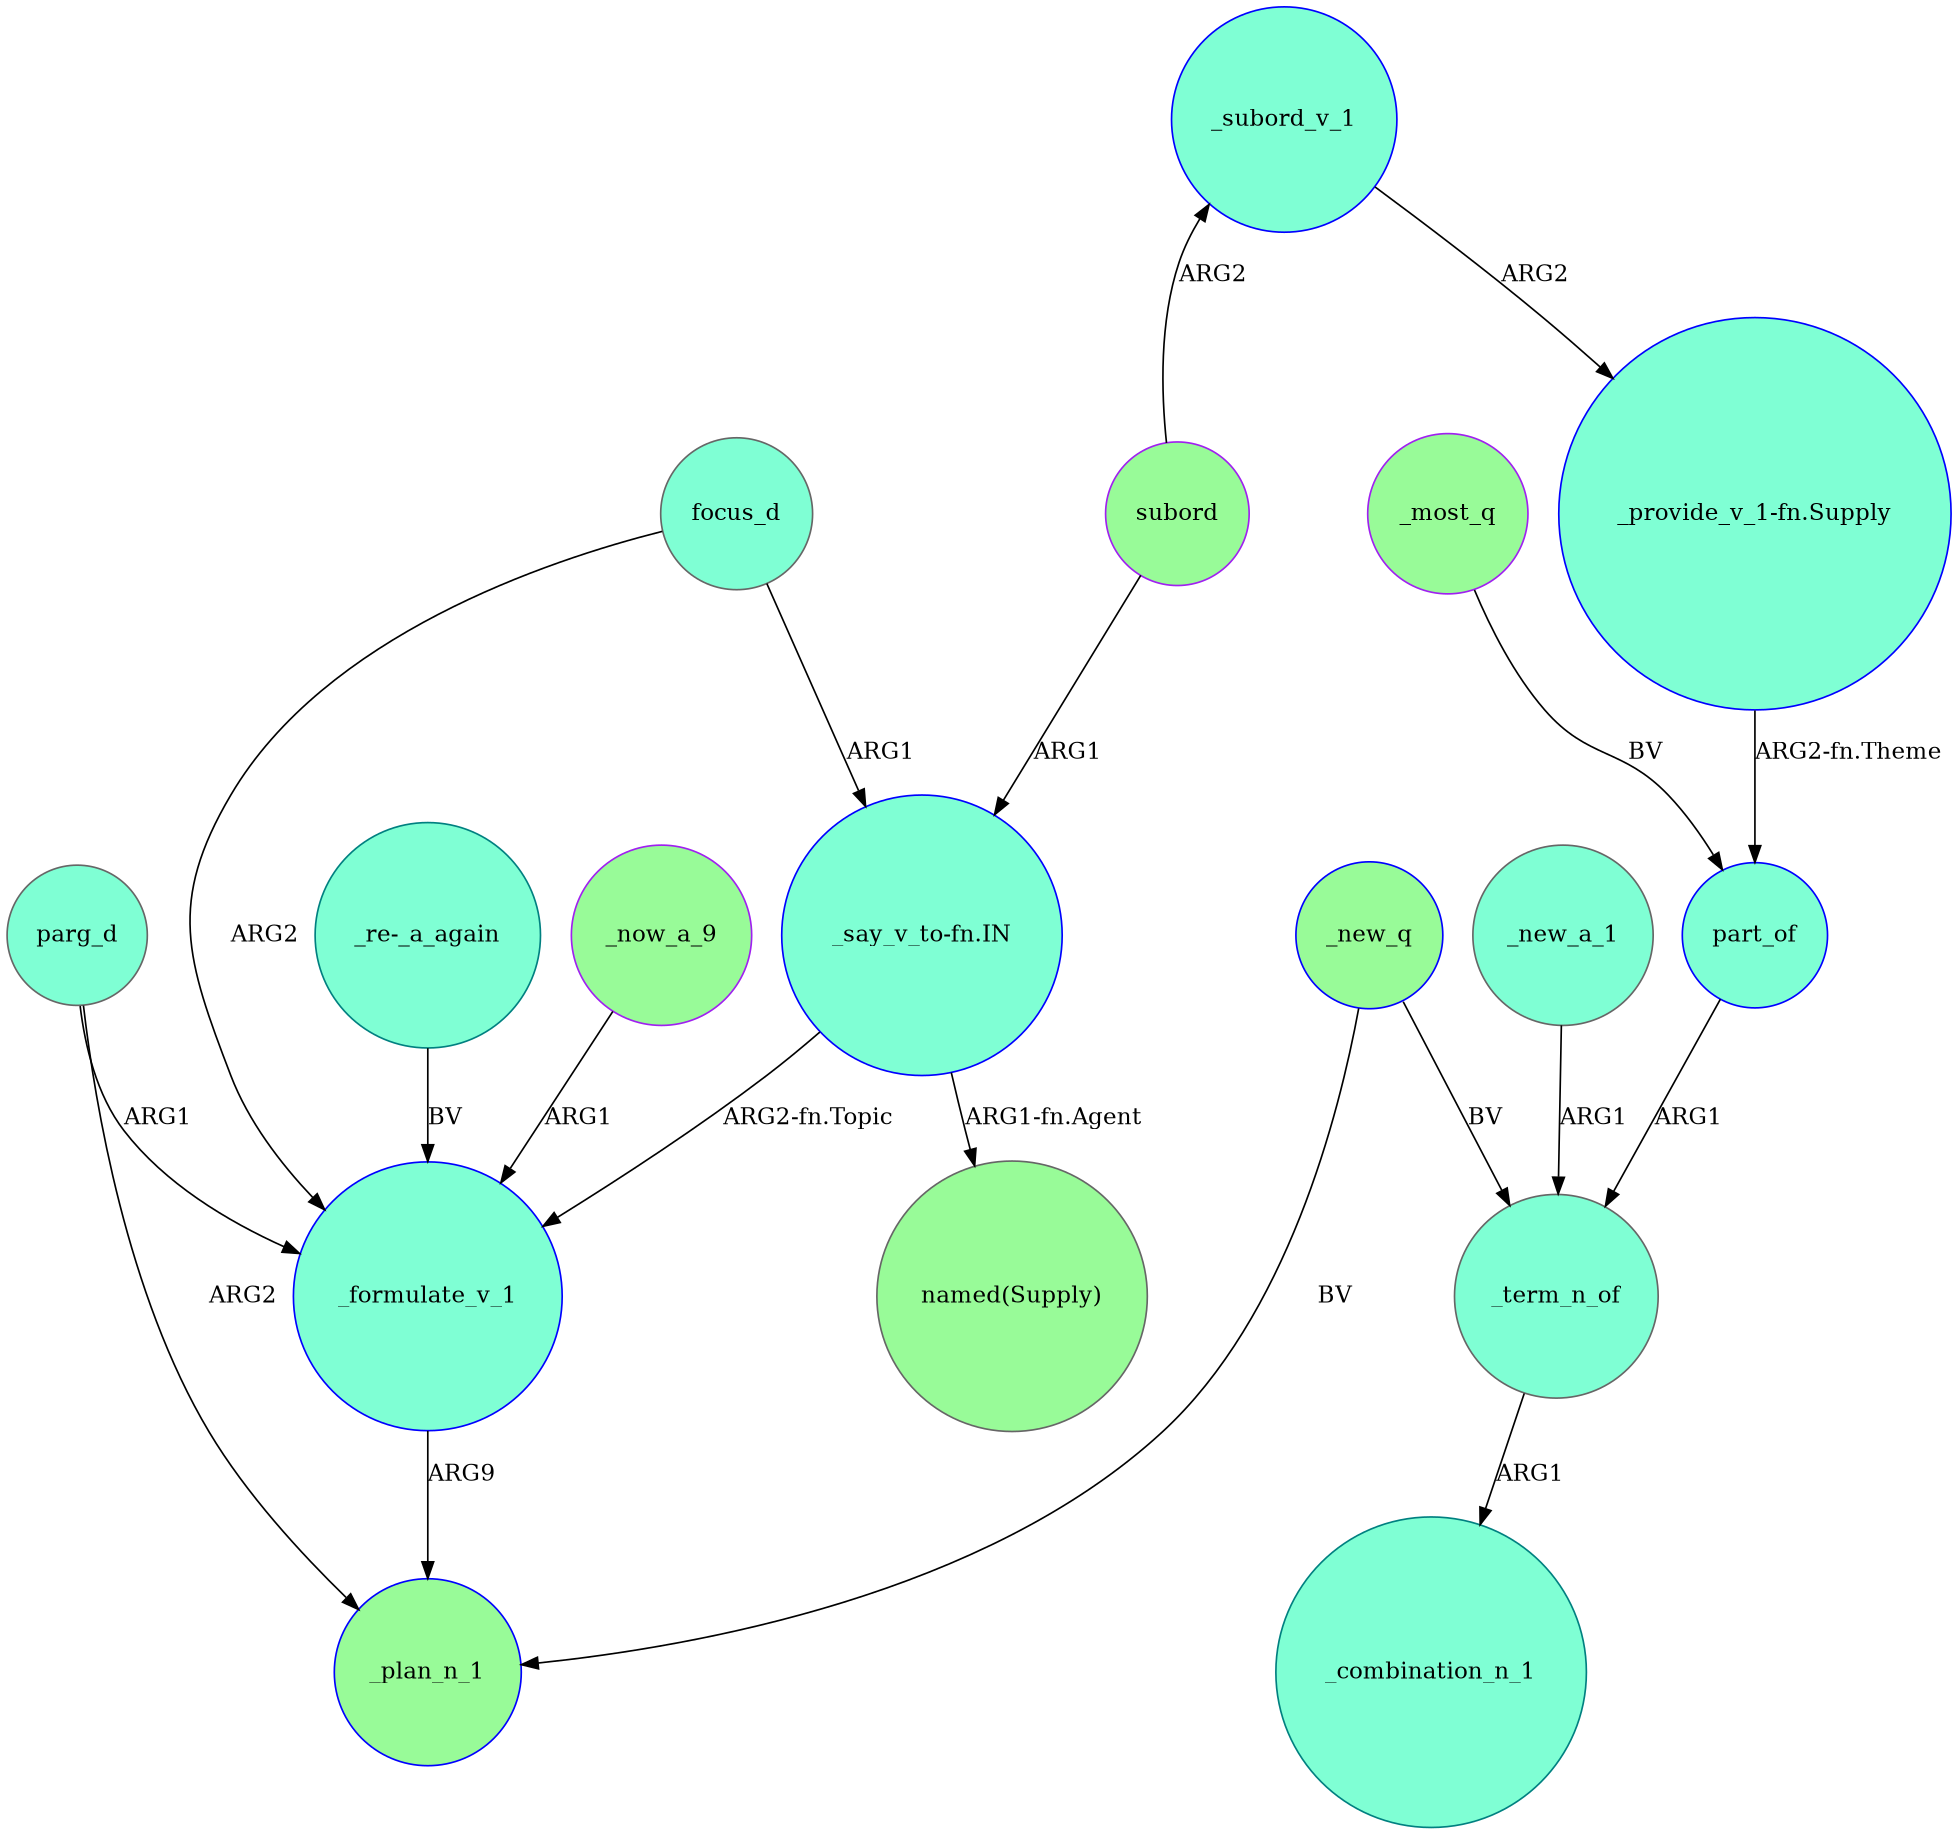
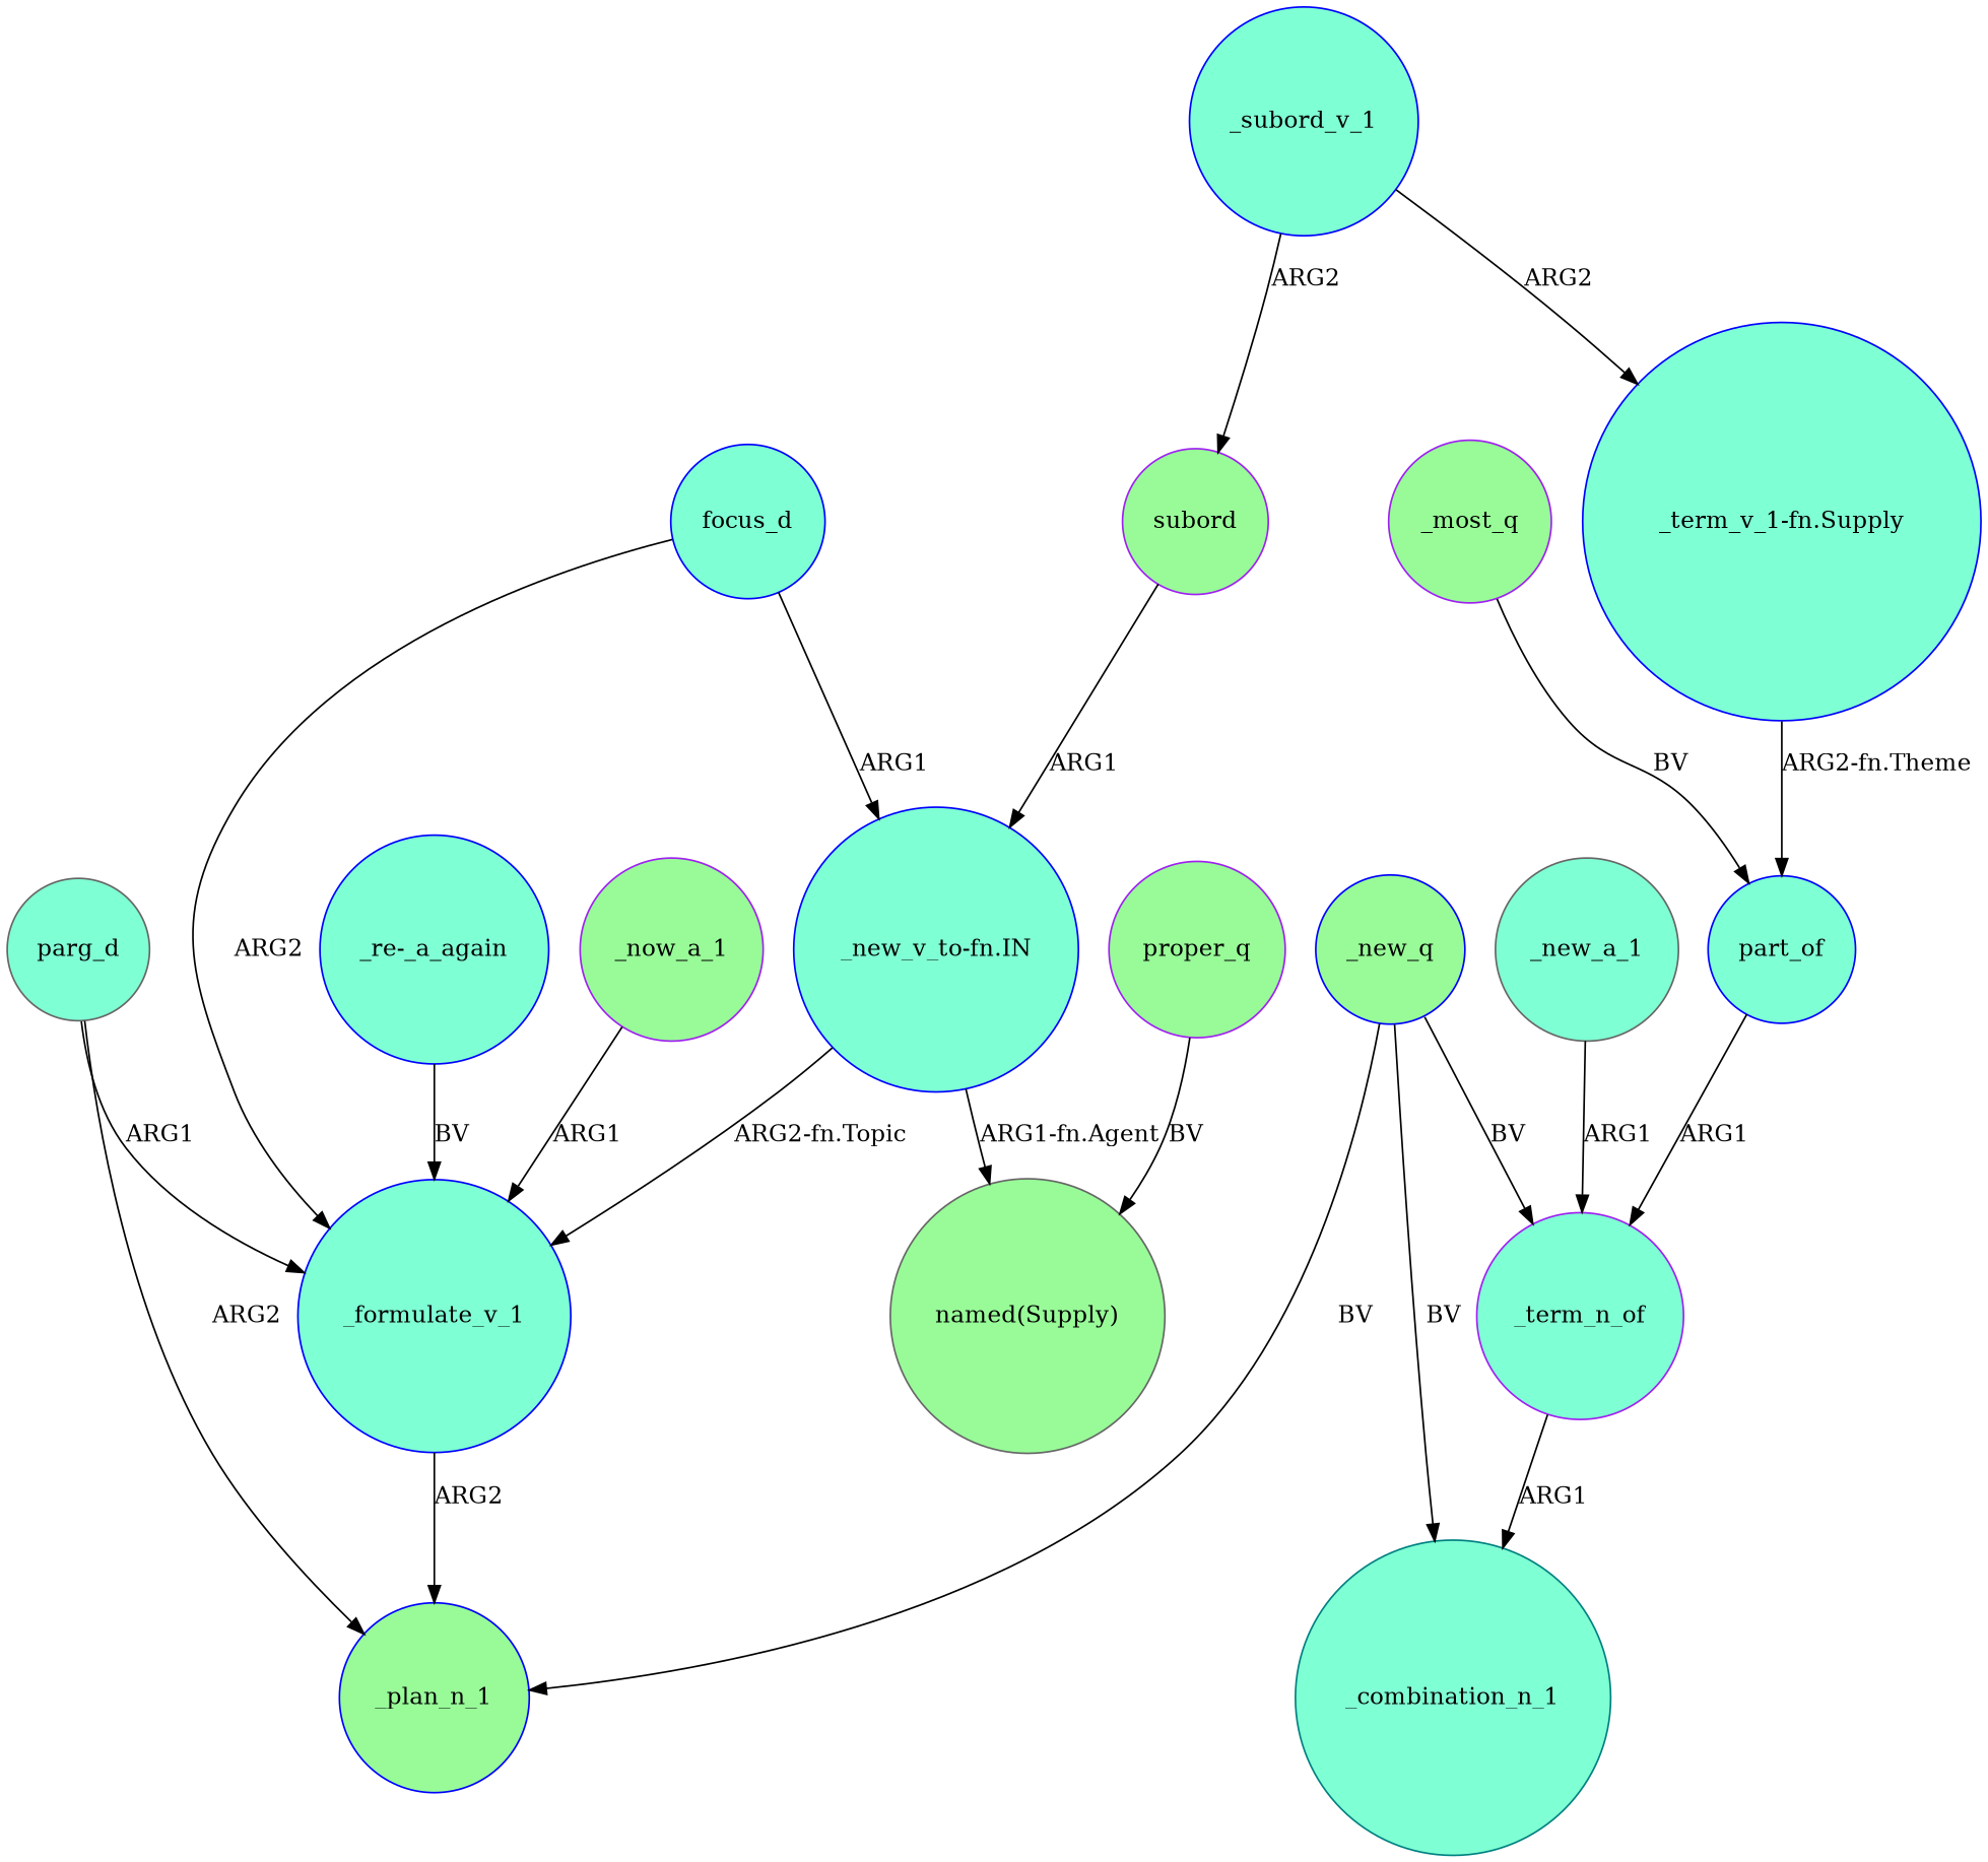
  digraph {
    node [color=blue fillcolor=aquamarine shape=circle style=filled]
-   "_say_v_to-fn.IN"
+   "_say_v_to-fn.IN" [label="_new_v_to-fn.IN"]
    _formulate_v_1
    n3 [color=gray40 fillcolor=palegreen label="named(Supply)"]
    _plan_n_1 [fillcolor=palegreen]
-   "_provide_v_1-fn.Supply"
+   "_provide_v_1-fn.Supply" [label="_term_v_1-fn.Supply"]
    part_of
-   _term_n_of [color=gray40]
+   _term_n_of [color=purple]
    _combination_n_1 [color=teal]
    _new_a_1 [color=gray40]
    subord [color=purple fillcolor=palegreen]
    n11 [label=_subord_v_1]
    n12 [fillcolor=palegreen label=_new_q]
    parg_d [color=gray40]
-   _now_a_1 [color=purple fillcolor=palegreen label=_now_a_9]
+   _now_a_1 [color=purple fillcolor=palegreen]
+   proper_q [color=purple fillcolor=palegreen]
    _most_q [color=purple fillcolor=palegreen]
-   focus_d [color=gray40]
-   "_re-_a_again" [color=teal]
+   focus_d
+   "_re-_a_again"
    "_say_v_to-fn.IN" -> _formulate_v_1 [label="ARG2-fn.Topic"]
    "_say_v_to-fn.IN" -> n3 [label="ARG1-fn.Agent"]
-   _formulate_v_1 -> _plan_n_1 [label=ARG9]
+   _formulate_v_1 -> _plan_n_1 [label=ARG2]
    "_provide_v_1-fn.Supply" -> part_of [label="ARG2-fn.Theme"]
    part_of -> _term_n_of [label=ARG1]
    _term_n_of -> _combination_n_1 [label=ARG1]
    _new_a_1 -> _term_n_of [label=ARG1]
    subord -> "_say_v_to-fn.IN" [label=ARG1]
-   subord -> n11 [label=ARG2]
+   n11 -> subord [label=ARG2]
    n11 -> "_provide_v_1-fn.Supply" [label=ARG2]
    n12 -> _plan_n_1 [label=BV]
    n12 -> _term_n_of [label=BV]
+   n12 -> _combination_n_1 [label=BV]
    parg_d -> _formulate_v_1 [label=ARG1]
    parg_d -> _plan_n_1 [label=ARG2]
    _now_a_1 -> _formulate_v_1 [label=ARG1]
+   proper_q -> n3 [label=BV]
    _most_q -> part_of [label=BV]
    focus_d -> "_say_v_to-fn.IN" [label=ARG1]
    focus_d -> _formulate_v_1 [label=ARG2]
    "_re-_a_again" -> _formulate_v_1 [label=BV]
  }
